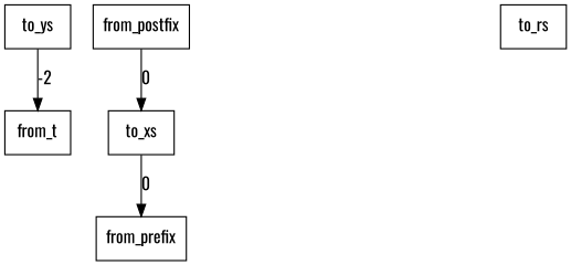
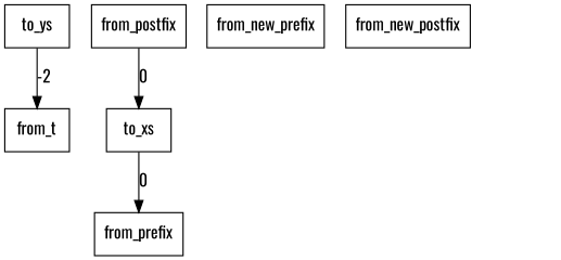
  digraph {
    fontname=Oswald
    rankdir=TB
    node [fillcolor=white fontname=Oswald shape=box style=filled]
    edge [fontname=Oswald]
    n1 [label=<from_t>]
    n2 [label=<to_ys>]
    n3 [label=<from_prefix>]
    n4 [label=<to_xs>]
    n5 [label=<from_postfix>]
-   n8 [label=<to_rs>]
+   n6 [label=<from_new_prefix>]
+   n7 [label=<from_new_postfix>]
    n2 -> n1 [label=-2]
    n4 -> n3 [label=0]
    n5 -> n4 [label=0]
  }
